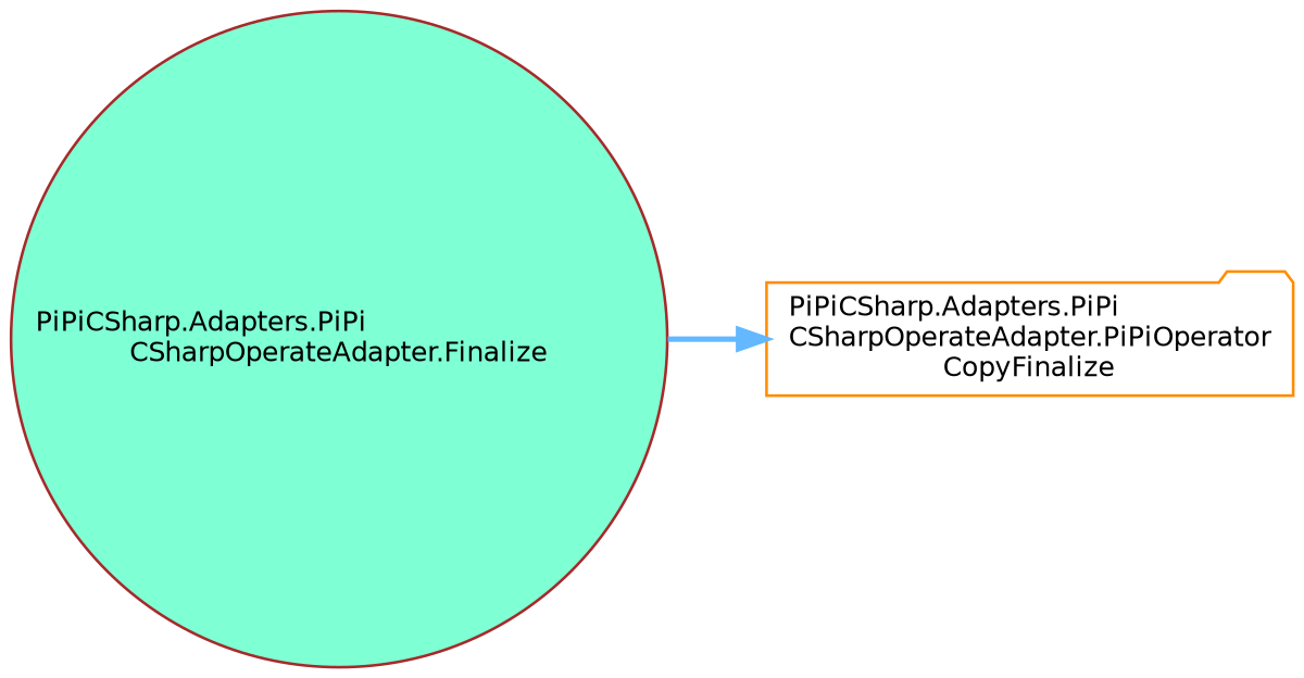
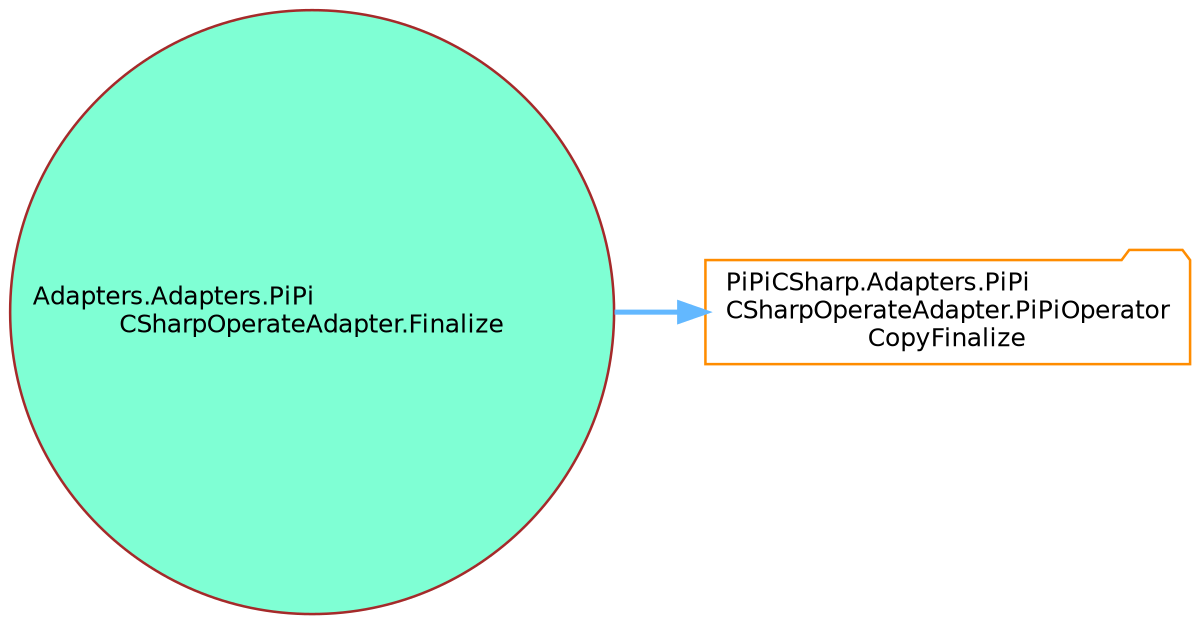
  digraph {
    rankdir=RL
    node [fontname=Helvetica fontsize=10 style=filled]
    n1 [color=darkorange fillcolor=white fontcolor=black height=0.2 label="PiPiCSharp.Adapters.PiPi\lCSharpOperateAdapter.PiPiOperator\lCopyFinalize" shape=folder width=0.4]
-   n2 [color=brown fillcolor=aquamarine height=0.2 label="PiPiCSharp.Adapters.PiPi\lCSharpOperateAdapter.Finalize" shape=circle width=0.4]
+   n2 [color=brown fillcolor=aquamarine height=0.2 label="Adapters.Adapters.PiPi\lCSharpOperateAdapter.Finalize" shape=circle width=0.4]
    n1 -> n2 [color=steelblue1 dir=back fontname=Helvetica fontsize=10 labelfontname=Helvetica labelfontsize=10 style=bold]
  }
